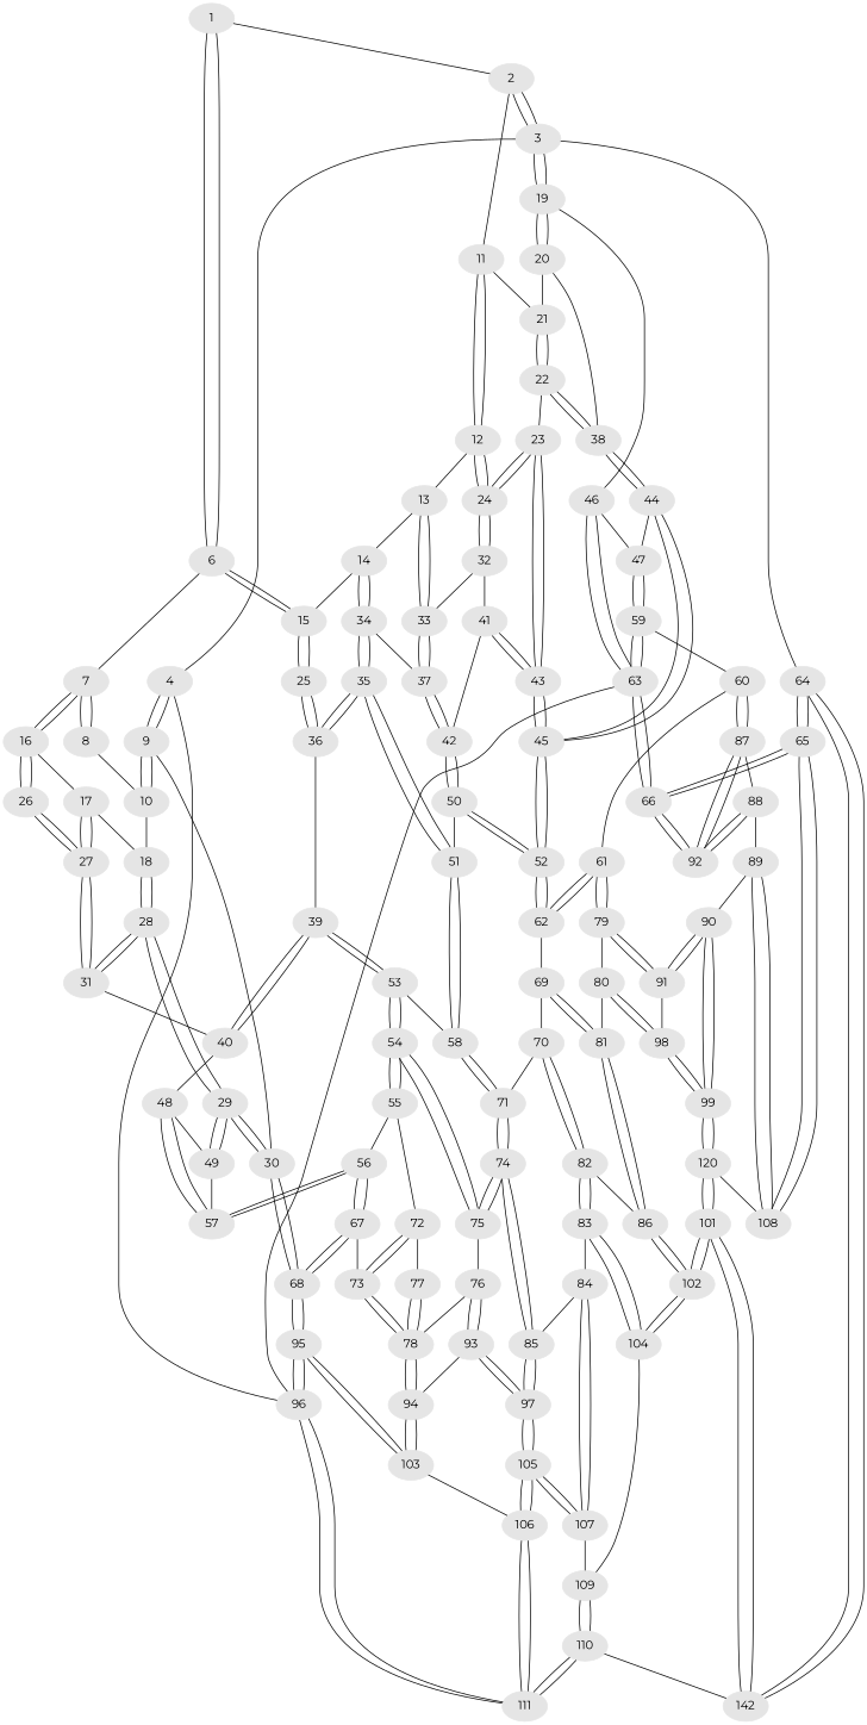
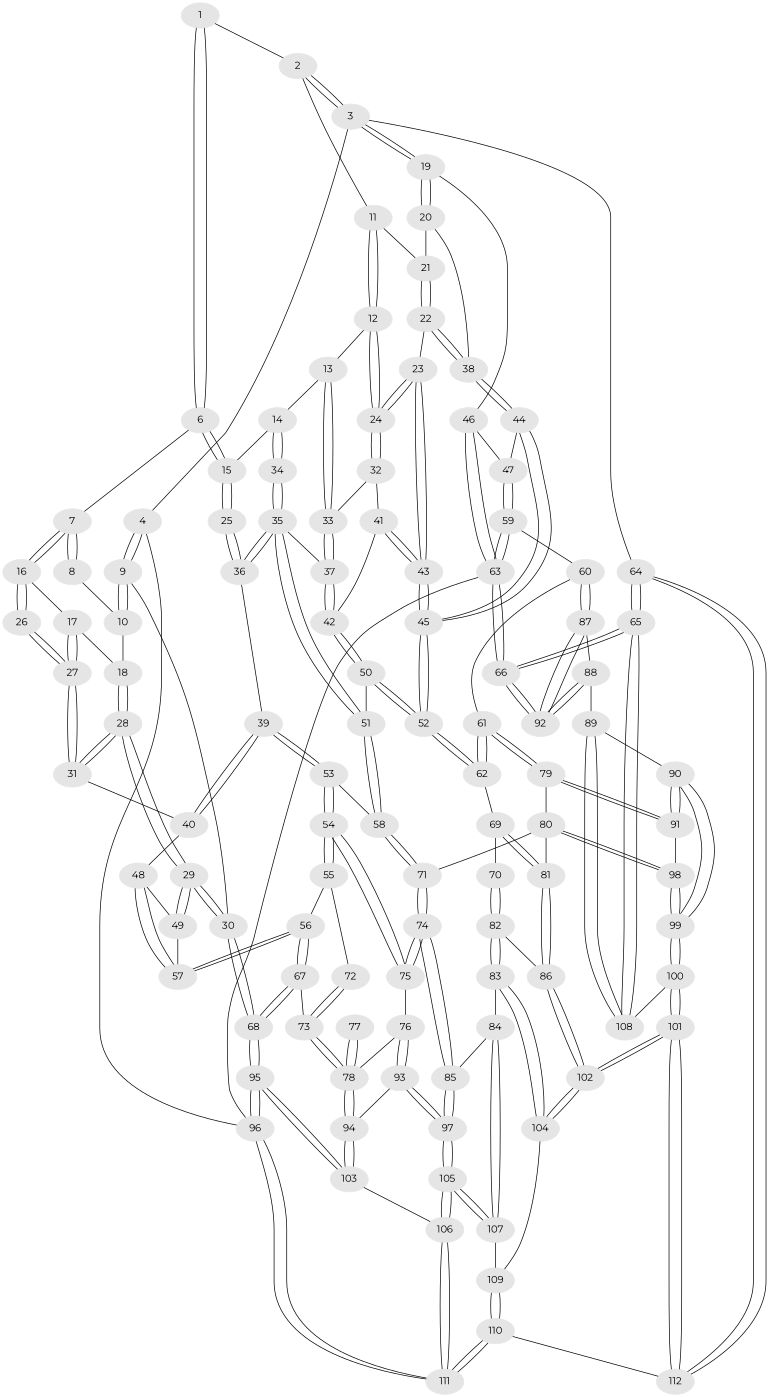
  graph {
    fontname=Montserrat
    node [color=gray90 fontname=Montserrat style=filled]
    edge [fontname=Montserrat]
    1
    2
    6
    3
    11
    7
    15
    4
    19
    64
    12
    21
    9
    96
    20
    46
    65
-   112 [label=142]
+   112
    10
    30
    111
    8
    16
    25
    17
    26
    18
    68
    28
    13
    24
    22
    14
    33
    32
    34
    37
    35
    36
    27
    31
    29
    38
    47
    63
    44
    23
    43
    45
    41
    39
    40
    49
    57
    95
    48
    42
    51
    58
    53
    50
    54
    52
    59
    62
    66
    60
    71
    69
    55
    75
    56
    72
    76
    67
    73
    77
    74
    61
    87
    79
    92
    88
    80
    91
    70
    81
    108
    78
    103
    82
    86
    83
    85
    94
    97
    93
    98
    99
    102
    84
    104
    107
    109
    105
    89
    90
-   100 [label=120]
+   100
    106
    101
    110
    1 -- 2
    1 -- 6
    1 -- 6
    2 -- 3
    2 -- 3
    2 -- 11
    6 -- 7
    6 -- 15
    6 -- 15
    3 -- 4
    3 -- 19
    3 -- 19
    3 -- 64
    11 -- 12
    11 -- 12
    11 -- 21
    7 -- 8
    7 -- 8
    7 -- 16
    7 -- 16
    15 -- 25
    15 -- 25
    4 -- 9
    4 -- 9
    4 -- 96
    19 -- 20
    19 -- 20
    19 -- 46
    64 -- 65
    64 -- 65
    64 -- 112
    64 -- 112
    12 -- 13
    12 -- 24
    12 -- 24
    21 -- 22
    21 -- 22
    9 -- 10
    9 -- 10
    9 -- 30
    96 -- 111
    96 -- 111
    20 -- 21
    20 -- 38
    46 -- 47
    46 -- 63
    46 -- 63
    65 -- 66
    65 -- 66
    65 -- 108
    65 -- 108
    10 -- 18
    30 -- 68
    30 -- 68
    8 -- 10
    16 -- 17
    16 -- 26
    16 -- 26
    25 -- 36
    25 -- 36
    17 -- 18
    17 -- 27
    17 -- 27
    26 -- 27
    26 -- 27
    18 -- 28
    18 -- 28
    68 -- 95
    68 -- 95
    28 -- 31
    28 -- 31
    28 -- 29
    28 -- 29
    13 -- 14
    13 -- 33
    13 -- 33
    24 -- 32
    24 -- 32
    22 -- 38
    22 -- 38
    22 -- 23
    14 -- 15
    14 -- 34
    14 -- 34
    33 -- 37
    33 -- 37
    32 -- 33
    32 -- 41
-   34 -- 37
+   35 -- 37
    34 -- 35
    34 -- 35
    37 -- 42
    37 -- 42
    35 -- 36
    35 -- 36
    35 -- 51
    35 -- 51
    36 -- 39
    27 -- 31
    27 -- 31
    31 -- 40
    29 -- 30
    29 -- 30
    29 -- 49
    29 -- 49
    38 -- 44
    38 -- 44
    47 -- 59
    47 -- 59
    63 -- 96
    63 -- 66
    63 -- 66
    44 -- 47
    44 -- 45
    44 -- 45
    23 -- 24
    23 -- 24
    23 -- 43
    23 -- 43
    43 -- 45
    43 -- 45
    45 -- 52
    45 -- 52
    41 -- 43
    41 -- 43
    41 -- 42
    39 -- 40
    39 -- 40
    39 -- 53
    39 -- 53
    40 -- 48
    49 -- 57
    95 -- 96
    95 -- 96
    95 -- 103
    95 -- 103
    48 -- 49
    48 -- 57
    48 -- 57
    42 -- 50
    42 -- 50
    51 -- 58
    51 -- 58
    58 -- 71
    58 -- 71
    53 -- 58
    53 -- 54
    53 -- 54
    50 -- 51
    50 -- 52
    50 -- 52
    54 -- 55
    54 -- 55
    54 -- 75
    54 -- 75
    52 -- 62
    52 -- 62
    59 -- 63
    59 -- 63
    59 -- 60
    62 -- 69
    66 -- 92
    66 -- 92
    60 -- 61
    60 -- 87
    60 -- 87
    71 -- 74
    71 -- 74
    69 -- 70
    69 -- 81
    69 -- 81
    55 -- 56
    55 -- 72
    75 -- 76
    56 -- 57
    56 -- 57
    56 -- 67
    56 -- 67
    72 -- 73
    72 -- 73
-   72 -- 77
    76 -- 78
    76 -- 93
    76 -- 93
    67 -- 68
    67 -- 68
    67 -- 73
    73 -- 78
    73 -- 78
    77 -- 78
    77 -- 78
    74 -- 75
    74 -- 75
    74 -- 85
    74 -- 85
    61 -- 62
    61 -- 62
    61 -- 79
    61 -- 79
    87 -- 92
    87 -- 92
    87 -- 88
    79 -- 80
    79 -- 91
    79 -- 91
    88 -- 92
    88 -- 92
    88 -- 89
    80 -- 81
    80 -- 98
    80 -- 98
    91 -- 98
-   70 -- 71
+   80 -- 71
    70 -- 82
    70 -- 82
    81 -- 86
    81 -- 86
    78 -- 94
    78 -- 94
    103 -- 106
    82 -- 86
    82 -- 83
    82 -- 83
    86 -- 102
    86 -- 102
    83 -- 84
    83 -- 104
    83 -- 104
    85 -- 97
    85 -- 97
    94 -- 103
    94 -- 103
    97 -- 105
    97 -- 105
    93 -- 94
    93 -- 97
    93 -- 97
    98 -- 99
    98 -- 99
    99 -- 100
    99 -- 100
    102 -- 104
    102 -- 104
    84 -- 85
    84 -- 107
    84 -- 107
    104 -- 109
    107 -- 109
    109 -- 110
    109 -- 110
    105 -- 107
    105 -- 107
    105 -- 106
    105 -- 106
    89 -- 108
    89 -- 108
    89 -- 90
    90 -- 91
    90 -- 91
    90 -- 99
    90 -- 99
    100 -- 108
    100 -- 101
    100 -- 101
    106 -- 111
    106 -- 111
    101 -- 112
    101 -- 112
    101 -- 102
    101 -- 102
    110 -- 112
    110 -- 111
    110 -- 111
  }
